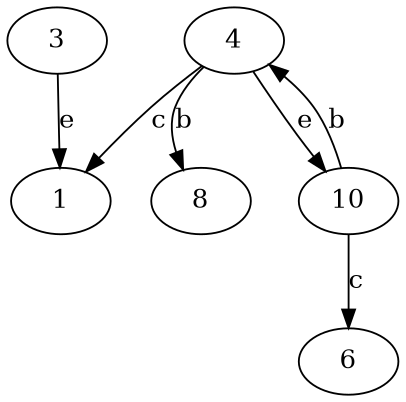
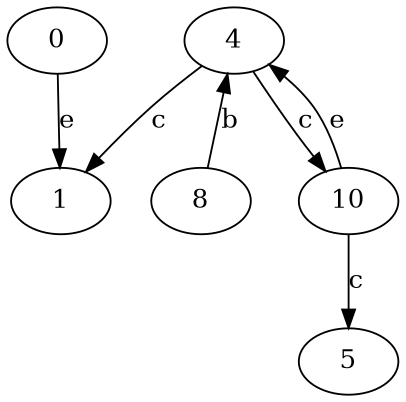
  strict digraph {
-   0 [label=3]
+   0
    1
    4
    n4 [label=8]
    10
-   6
+   6 [label=5]
    0 -> 1 [label=e]
    4 -> 1 [label=c]
-   4 -> n4 [label=b]
-   4 -> 10 [label=e]
-   10 -> 4 [label=b]
+   n4 -> 4 [label=b]
+   4 -> 10 [label=c]
+   10 -> 4 [label=e]
    10 -> 6 [label=c]
  }
